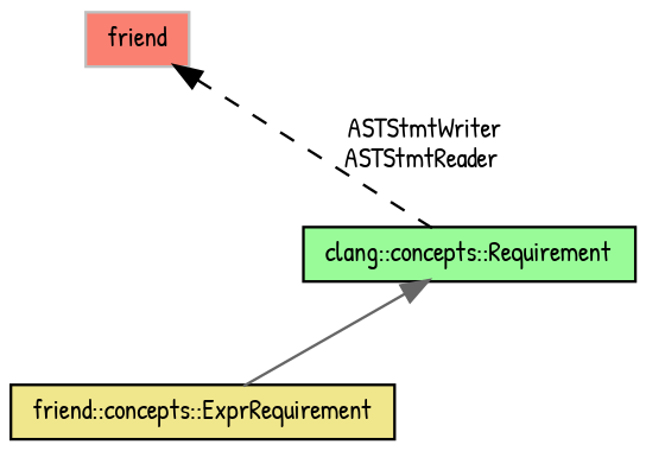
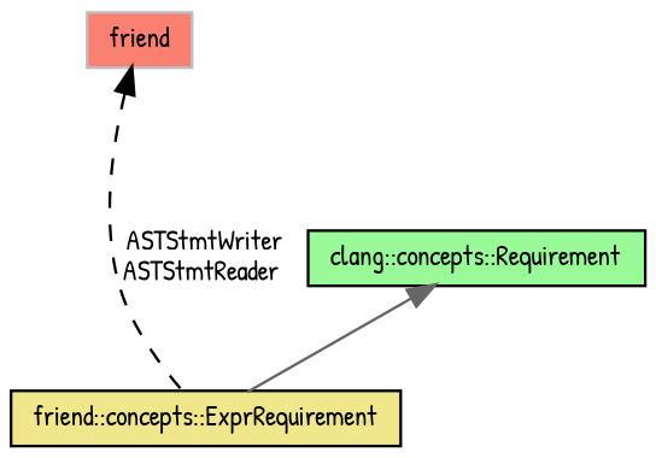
  digraph {
    fontname="Patrick Hand"
    node [color=black fontname="Patrick Hand" fontsize=10 shape=record style=filled]
    edge [dir=back fontname="Patrick Hand" fontsize=10 labelfontname=Helvetica labelfontsize=10]
    n1 [fillcolor=khaki fontcolor=black height=0.2 label="friend::concepts::ExprRequirement" width=0.4]
    n2 [fillcolor=palegreen height=0.2 label="clang::concepts::Requirement" width=0.4]
    n3 [color=grey75 fillcolor=salmon height=0.2 label=friend width=0.4]
    n2 -> n1 [color=gray40 style=solid]
-   n3 -> n2 [color=black label=" ASTStmtWriter\nASTStmtReader" style=dashed]
+   n3 -> n1 [color=black label=" ASTStmtWriter\nASTStmtReader" style=dashed]
  }
